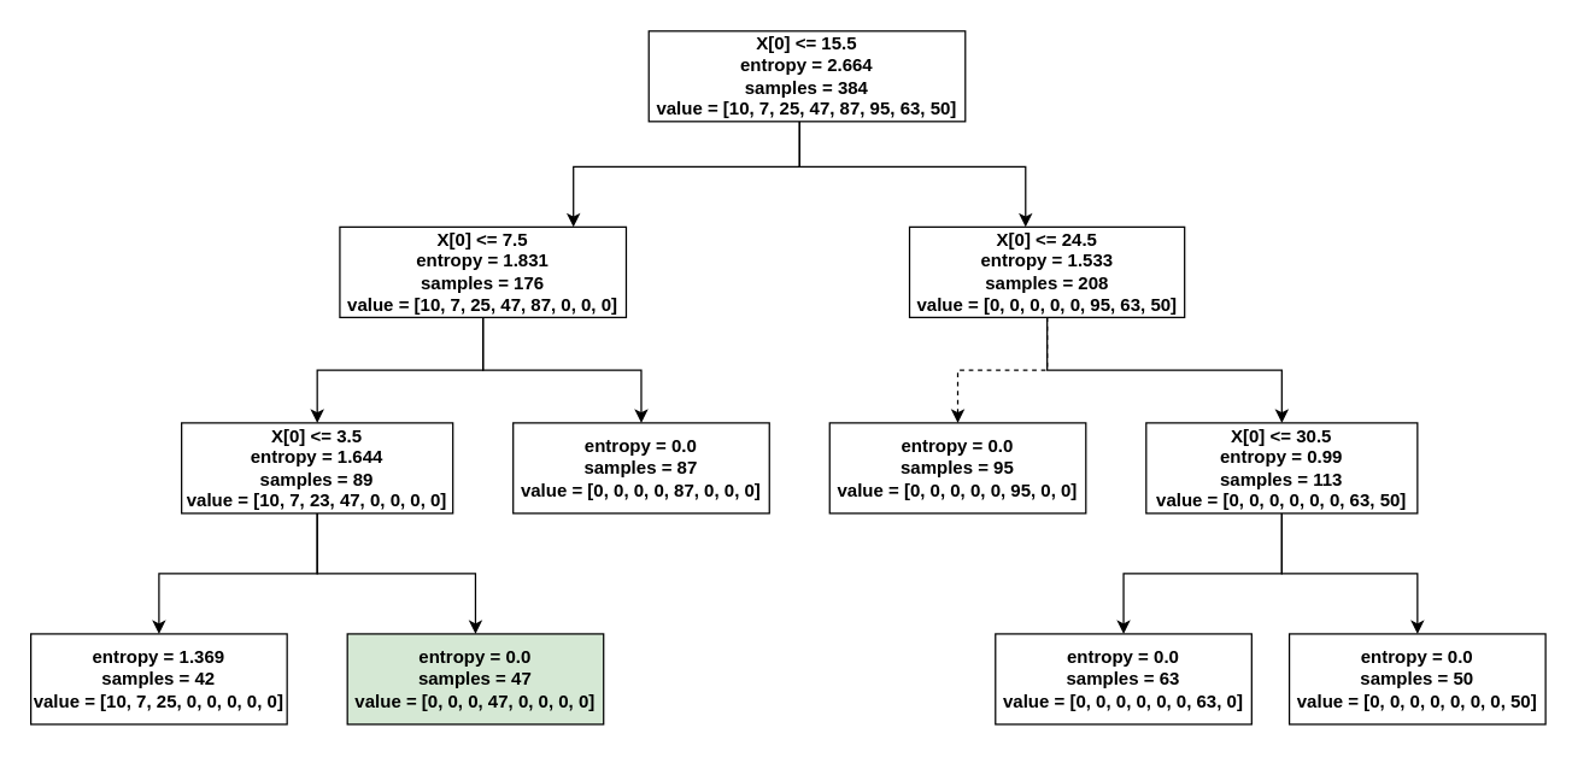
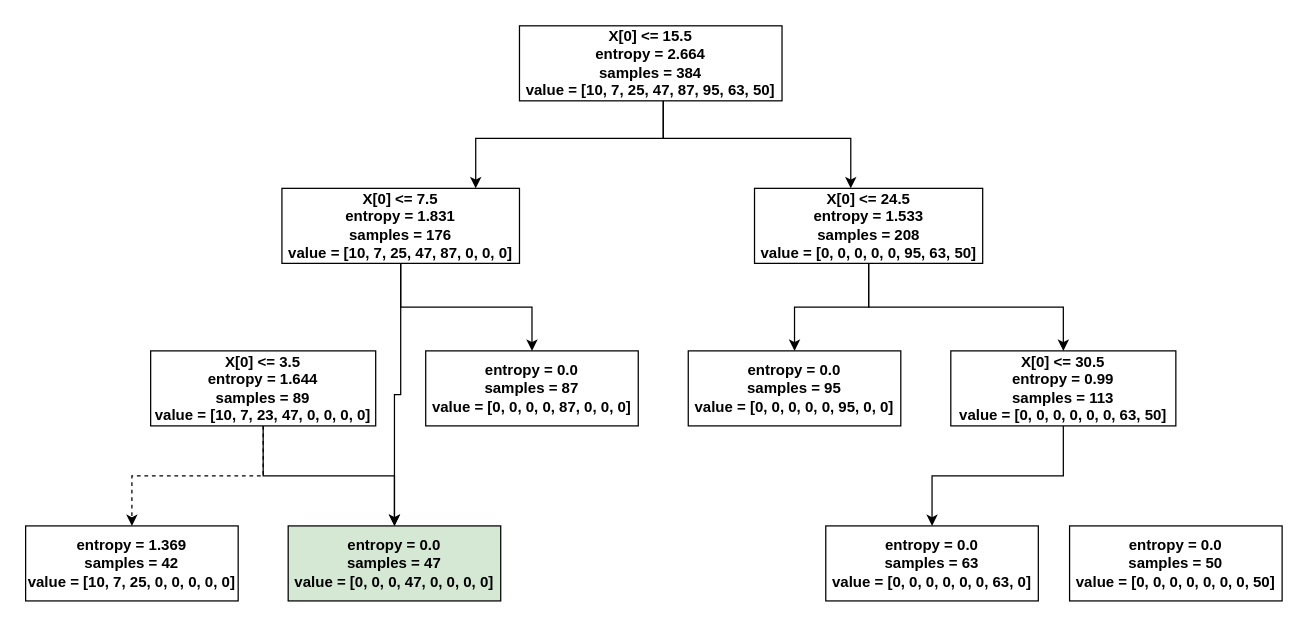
  <mxCell id="0" />
  <mxCell id="1" parent="0" />
  <mxCell id="2" value="" style="edgeStyle=orthogonalEdgeStyle;rounded=0;orthogonalLoop=1;jettySize=auto;html=1;" parent="1" source="4" target="7" edge="1"><mxGeometry relative="1" as="geometry"><Array as="points"><mxPoint x="530" y="110" /><mxPoint x="380" y="110" /></Array></mxGeometry></mxCell>
  <mxCell id="3" value="" style="edgeStyle=orthogonalEdgeStyle;rounded=0;orthogonalLoop=1;jettySize=auto;html=1;" parent="1" source="4" target="10" edge="1"><mxGeometry relative="1" as="geometry"><Array as="points"><mxPoint x="530" y="110" /><mxPoint x="680" y="110" /></Array></mxGeometry></mxCell>
- <mxCell id="4" value="&lt;b&gt;X[0] &amp;lt;= 15.5&lt;br&gt;entropy = 2.664&lt;br&gt;samples = 384&lt;br&gt;value = [10, 7, 25, 47, 87, 95, 63, 50]&lt;/b&gt;" style="rounded=0;whiteSpace=wrap;html=1;" parent="1" vertex="1"><mxGeometry x="430" y="20" width="210" height="60" as="geometry" /></mxCell>
+ <mxCell id="4" value="&lt;b&gt;X[0] &amp;lt;= 15.5&lt;br&gt;entropy = 2.664&lt;br&gt;samples = 384&lt;br&gt;value = [10, 7, 25, 47, 87, 95, 63, 50]&lt;/b&gt;" style="rounded=0;whiteSpace=wrap;html=1;" parent="1" vertex="1"><mxGeometry x="415" y="20" width="210" height="60" as="geometry" /></mxCell>
  <mxCell id="5" value="" style="edgeStyle=orthogonalEdgeStyle;rounded=0;orthogonalLoop=1;jettySize=auto;html=1;" parent="1" source="7" target="21" edge="1"><mxGeometry relative="1" as="geometry" /></mxCell>
- <mxCell id="6" value="" style="edgeStyle=orthogonalEdgeStyle;rounded=0;orthogonalLoop=1;jettySize=auto;html=1;entryX=0.5;entryY=0;entryDx=0;entryDy=0;" parent="1" source="7" target="13" edge="1"><mxGeometry relative="1" as="geometry"><mxPoint x="290" y="200" as="targetPoint" /></mxGeometry></mxCell>
+ <mxCell id="6" value="" style="edgeStyle=orthogonalEdgeStyle;rounded=0;orthogonalLoop=1;jettySize=auto;html=1;" parent="1" source="7" target="15" edge="1"><mxGeometry relative="1" as="geometry"><mxPoint x="290" y="200" as="targetPoint" /></mxGeometry></mxCell>
  <mxCell id="7" value="&lt;b&gt;&lt;span&gt;X[0] &amp;lt;= 7.5&lt;/span&gt;&lt;br&gt;&lt;span&gt;entropy = 1.831&lt;/span&gt;&lt;br&gt;&lt;span&gt;samples = 176&lt;/span&gt;&lt;br&gt;&lt;span&gt;value = [10, 7, 25, 47, 87, 0, 0, 0]&lt;/span&gt;&lt;/b&gt;" style="rounded=0;whiteSpace=wrap;html=1;" parent="1" vertex="1"><mxGeometry x="225" y="150" width="190" height="60" as="geometry" /></mxCell>
- <mxCell id="8" value="" style="edgeStyle=orthogonalEdgeStyle;rounded=0;orthogonalLoop=1;jettySize=auto;html=1;dashed=1;" parent="1" source="10" target="22" edge="1"><mxGeometry relative="1" as="geometry" /></mxCell>
+ <mxCell id="8" value="" style="edgeStyle=orthogonalEdgeStyle;rounded=0;orthogonalLoop=1;jettySize=auto;html=1;" parent="1" source="10" target="22" edge="1"><mxGeometry relative="1" as="geometry" /></mxCell>
  <mxCell id="9" value="" style="edgeStyle=orthogonalEdgeStyle;rounded=0;orthogonalLoop=1;jettySize=auto;html=1;entryX=0.5;entryY=0;entryDx=0;entryDy=0;" parent="1" source="10" target="18" edge="1"><mxGeometry relative="1" as="geometry"><mxPoint x="770" y="200" as="targetPoint" /></mxGeometry></mxCell>
  <mxCell id="10" value="&lt;b&gt;&lt;span&gt;X[0] &amp;lt;= 24.5&lt;/span&gt;&lt;br&gt;&lt;span&gt;entropy = 1.533&lt;/span&gt;&lt;br&gt;&lt;span&gt;samples = 208&lt;/span&gt;&lt;br&gt;&lt;span&gt;value = [0, 0, 0, 0, 0, 95, 63, 50]&lt;/span&gt;&lt;/b&gt;" style="rounded=0;whiteSpace=wrap;html=1;" parent="1" vertex="1"><mxGeometry x="603" y="150" width="182.5" height="60" as="geometry" /></mxCell>
- <mxCell id="11" value="" style="edgeStyle=orthogonalEdgeStyle;rounded=0;orthogonalLoop=1;jettySize=auto;html=1;" parent="1" source="13" target="14" edge="1"><mxGeometry relative="1" as="geometry" /></mxCell>
+ <mxCell id="11" value="" style="edgeStyle=orthogonalEdgeStyle;rounded=0;orthogonalLoop=1;jettySize=auto;html=1;dashed=1;" parent="1" source="13" target="14" edge="1"><mxGeometry relative="1" as="geometry" /></mxCell>
  <mxCell id="12" value="" style="edgeStyle=orthogonalEdgeStyle;rounded=0;orthogonalLoop=1;jettySize=auto;html=1;" parent="1" source="13" target="15" edge="1"><mxGeometry relative="1" as="geometry"><Array as="points"><mxPoint x="210" y="380" /><mxPoint x="315" y="380" /></Array></mxGeometry></mxCell>
  <mxCell id="13" value="&lt;b&gt;&lt;span&gt;X[0] &amp;lt;= 3.5&lt;/span&gt;&lt;br&gt;&lt;span&gt;entropy = 1.644&lt;/span&gt;&lt;br&gt;&lt;span&gt;samples = 89&lt;/span&gt;&lt;br&gt;&lt;span&gt;value = [10, 7, 23, 47, 0, 0, 0, 0]&lt;/span&gt;&lt;/b&gt;" style="rounded=0;whiteSpace=wrap;html=1;" parent="1" vertex="1"><mxGeometry x="120" y="280" width="180" height="60" as="geometry" /></mxCell>
  <mxCell id="14" value="&lt;b&gt;&lt;span&gt;entropy = 1.369&lt;/span&gt;&lt;br&gt;&lt;span&gt;samples = 42&lt;/span&gt;&lt;br&gt;&lt;span&gt;value = [10, 7, 25, 0, 0, 0, 0, 0]&lt;/span&gt;&lt;/b&gt;" style="rounded=0;whiteSpace=wrap;html=1;" parent="1" vertex="1"><mxGeometry x="20" y="420" width="170" height="60" as="geometry" /></mxCell>
  <mxCell id="15" value="&lt;b&gt;&lt;span&gt;entropy = 0.0&lt;/span&gt;&lt;br&gt;&lt;span&gt;samples = 47&lt;/span&gt;&lt;br&gt;&lt;span&gt;value = [0, 0, 0, 47, 0, 0, 0, 0]&lt;/span&gt;&lt;/b&gt;" style="rounded=0;whiteSpace=wrap;html=1;fillColor=#d5e8d4;" parent="1" vertex="1"><mxGeometry x="230" y="420" width="170" height="60" as="geometry" /></mxCell>
  <mxCell id="16" value="" style="edgeStyle=orthogonalEdgeStyle;rounded=0;orthogonalLoop=1;jettySize=auto;html=1;" parent="1" source="18" target="19" edge="1"><mxGeometry relative="1" as="geometry"><Array as="points"><mxPoint x="850" y="380" /><mxPoint x="745" y="380" /></Array></mxGeometry></mxCell>
- <mxCell id="17" value="" style="edgeStyle=orthogonalEdgeStyle;rounded=0;orthogonalLoop=1;jettySize=auto;html=1;" parent="1" source="18" target="20" edge="1"><mxGeometry relative="1" as="geometry" /></mxCell>
  <mxCell id="18" value="&lt;b&gt;&lt;span&gt;X[0] &amp;lt;= 30.5&lt;/span&gt;&lt;br&gt;&lt;span&gt;entropy = 0.99&lt;/span&gt;&lt;br&gt;&lt;span&gt;samples = 113&lt;/span&gt;&lt;br&gt;&lt;span&gt;value = [0, 0, 0, 0, 0, 0, 63, 50]&lt;/span&gt;&lt;/b&gt;" style="rounded=0;whiteSpace=wrap;html=1;" parent="1" vertex="1"><mxGeometry x="760" y="280" width="180" height="60" as="geometry" /></mxCell>
  <mxCell id="19" value="&lt;b&gt;&lt;span&gt;entropy = 0.0&lt;/span&gt;&lt;br&gt;&lt;span&gt;samples = 63&lt;/span&gt;&lt;br&gt;&lt;span&gt;value = [0, 0, 0, 0, 0, 0, 63, 0]&lt;/span&gt;&lt;/b&gt;" style="rounded=0;whiteSpace=wrap;html=1;" parent="1" vertex="1"><mxGeometry x="660" y="420" width="170" height="60" as="geometry" /></mxCell>
  <mxCell id="20" value="&lt;b&gt;&lt;span&gt;entropy = 0.0&lt;/span&gt;&lt;br&gt;&lt;span&gt;samples = 50&lt;/span&gt;&lt;br&gt;&lt;span&gt;value = [0, 0, 0, 0, 0, 0, 0, 50]&lt;/span&gt;&lt;/b&gt;" style="rounded=0;whiteSpace=wrap;html=1;" parent="1" vertex="1"><mxGeometry x="855" y="420" width="170" height="60" as="geometry" /></mxCell>
  <mxCell id="21" value="&lt;b&gt;&lt;span&gt;entropy = 0.0&lt;/span&gt;&lt;br&gt;&lt;span&gt;samples = 87&lt;/span&gt;&lt;br&gt;&lt;span&gt;value = [0, 0, 0, 0, 87, 0, 0, 0]&lt;/span&gt;&lt;/b&gt;" style="rounded=0;whiteSpace=wrap;html=1;" parent="1" vertex="1"><mxGeometry x="340" y="280" width="170" height="60" as="geometry" /></mxCell>
  <mxCell id="22" value="&lt;b&gt;&lt;span&gt;entropy = 0.0&lt;/span&gt;&lt;br&gt;&lt;span&gt;samples = 95&lt;/span&gt;&lt;br&gt;&lt;span&gt;value = [0, 0, 0, 0, 0, 95, 0, 0]&lt;/span&gt;&lt;/b&gt;" style="rounded=0;whiteSpace=wrap;html=1;" parent="1" vertex="1"><mxGeometry x="550" y="280" width="170" height="60" as="geometry" /></mxCell>
